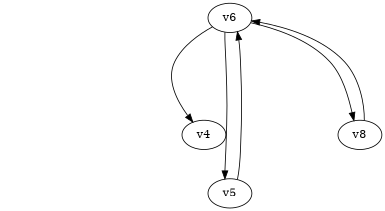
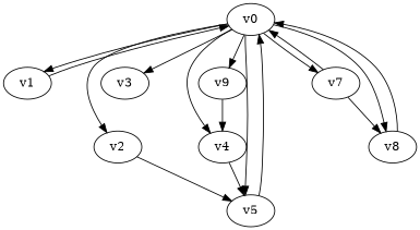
  digraph {
    node [player=1]
-   v0 [priority=3 label=v6]
+   v0 [priority=3]
+   v1 [priority=20]
+   v2 [priority=8]
+   v3 [priority=4]
    v4 [player=0 priority=10]
    v5 [priority=7]
+   v7 [priority=18]
    v8 [player=0 priority=15]
+   v9 [player=0 priority=0]
+   v0 -> v1
+   v0 -> v2
+   v0 -> v3
    v0 -> v4
    v0 -> v5
+   v0 -> v7
    v0 -> v8
+   v0 -> v9
+   v1 -> v0
+   v2 -> v5
+   v4 -> v5
    v5 -> v0
+   v7 -> v0
+   v7 -> v8
    v8 -> v0
+   v9 -> v4
  }
